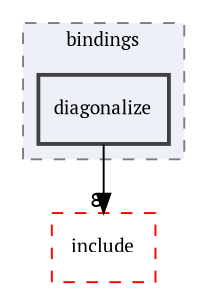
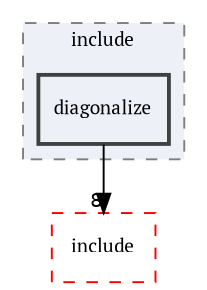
  digraph {
    compound=true
    fontname="PT Serif"
    node [fillcolor="#edf0f7" fontname="PT Serif" fontsize=10 shape=box]
    n1 [color=grey25 label=diagonalize style="filled,bold,"]
    n2 [color=red label=include style="dashed,"]
    subgraph cluster_1 {
      bgcolor="#edf0f7"
      fontsize=10
-     label=bindings
+     label=include
      pencolor=grey50
      style="filled,dashed,"
      n1
    }
    n1 -> n2 [fontname="PT Serif" fontsize=10 headlabel=8 labeldistance=1.5 labelfontname=Helvetica labelfontsize=10]
  }
